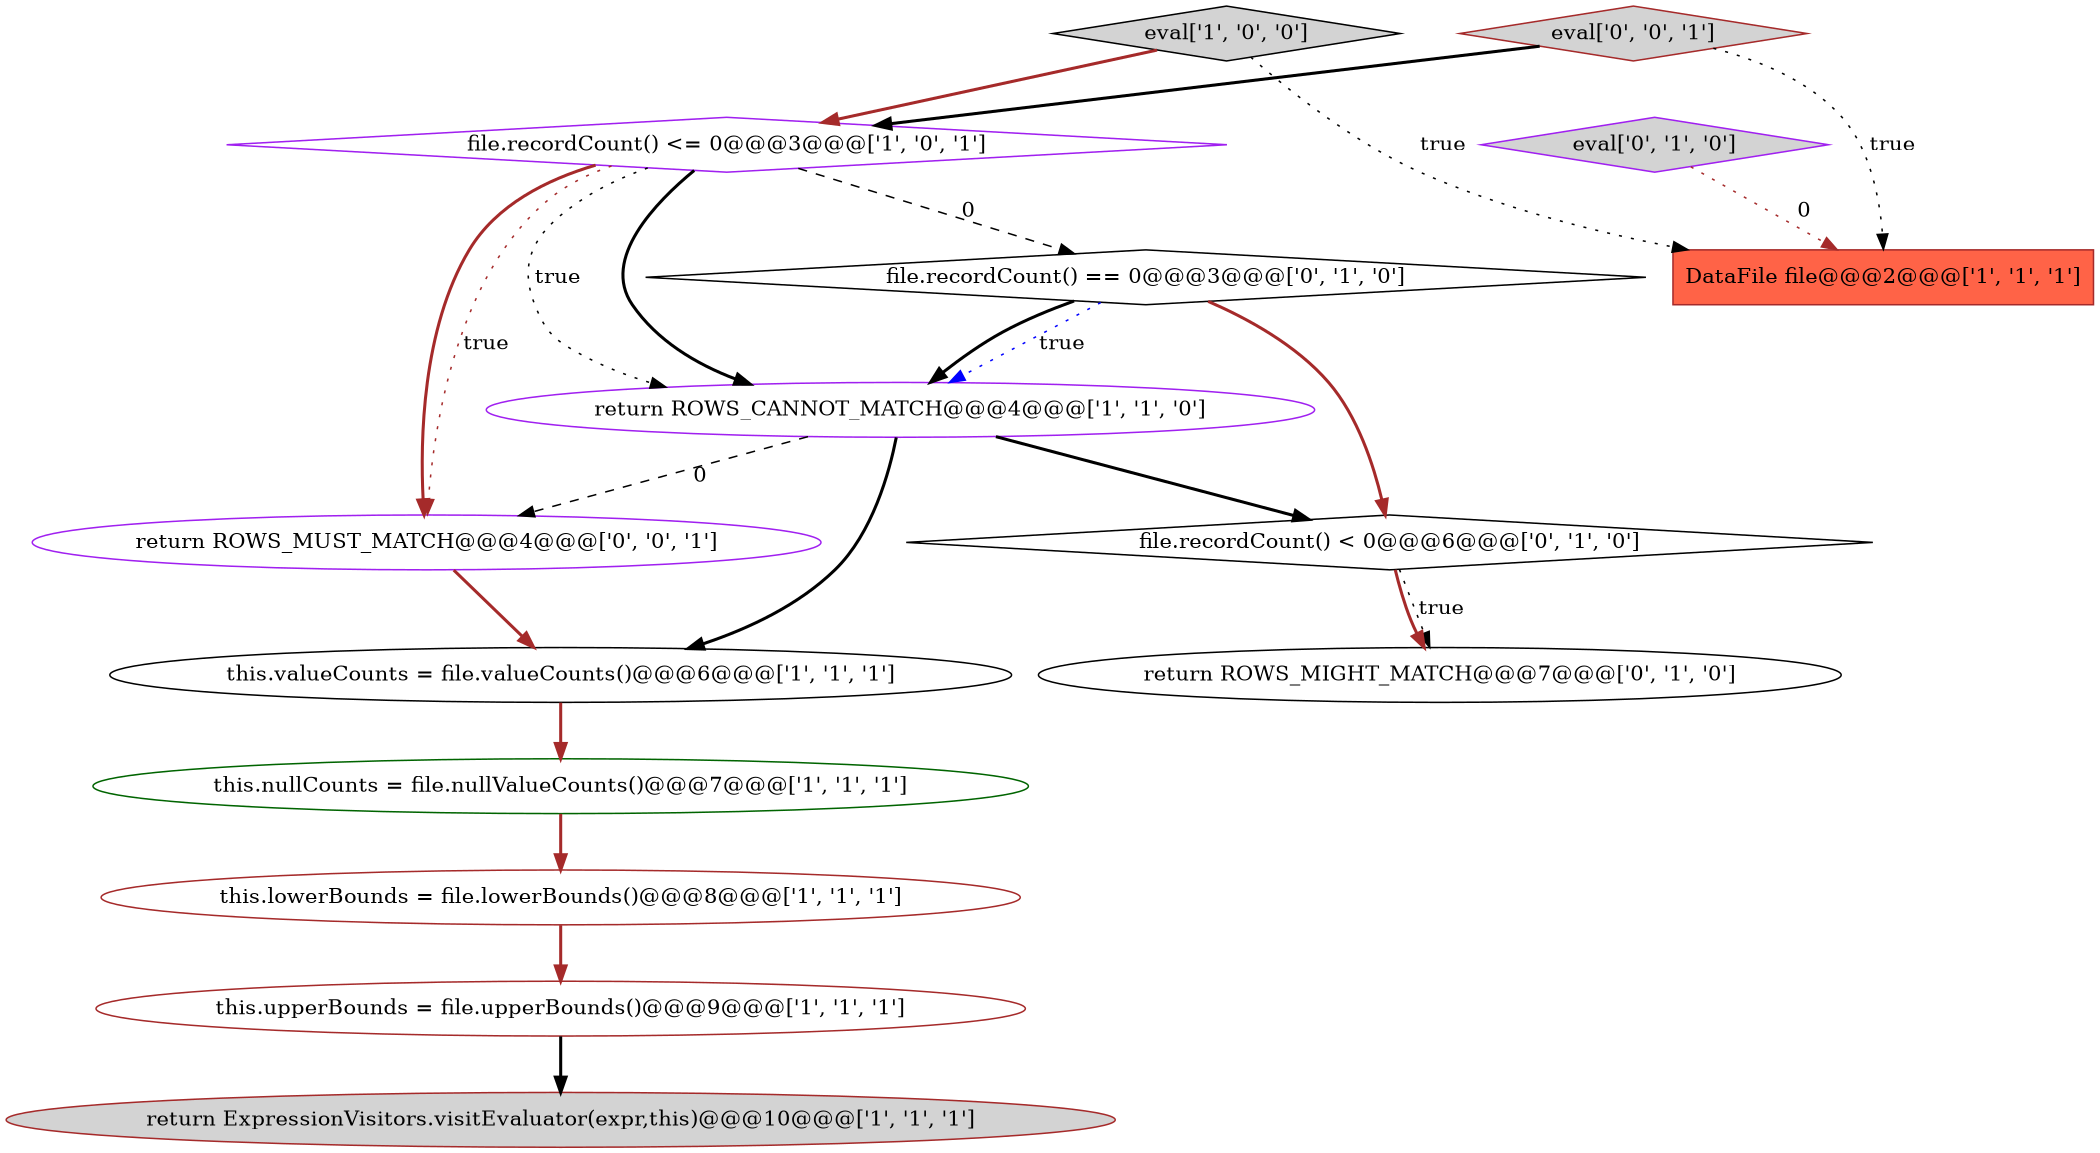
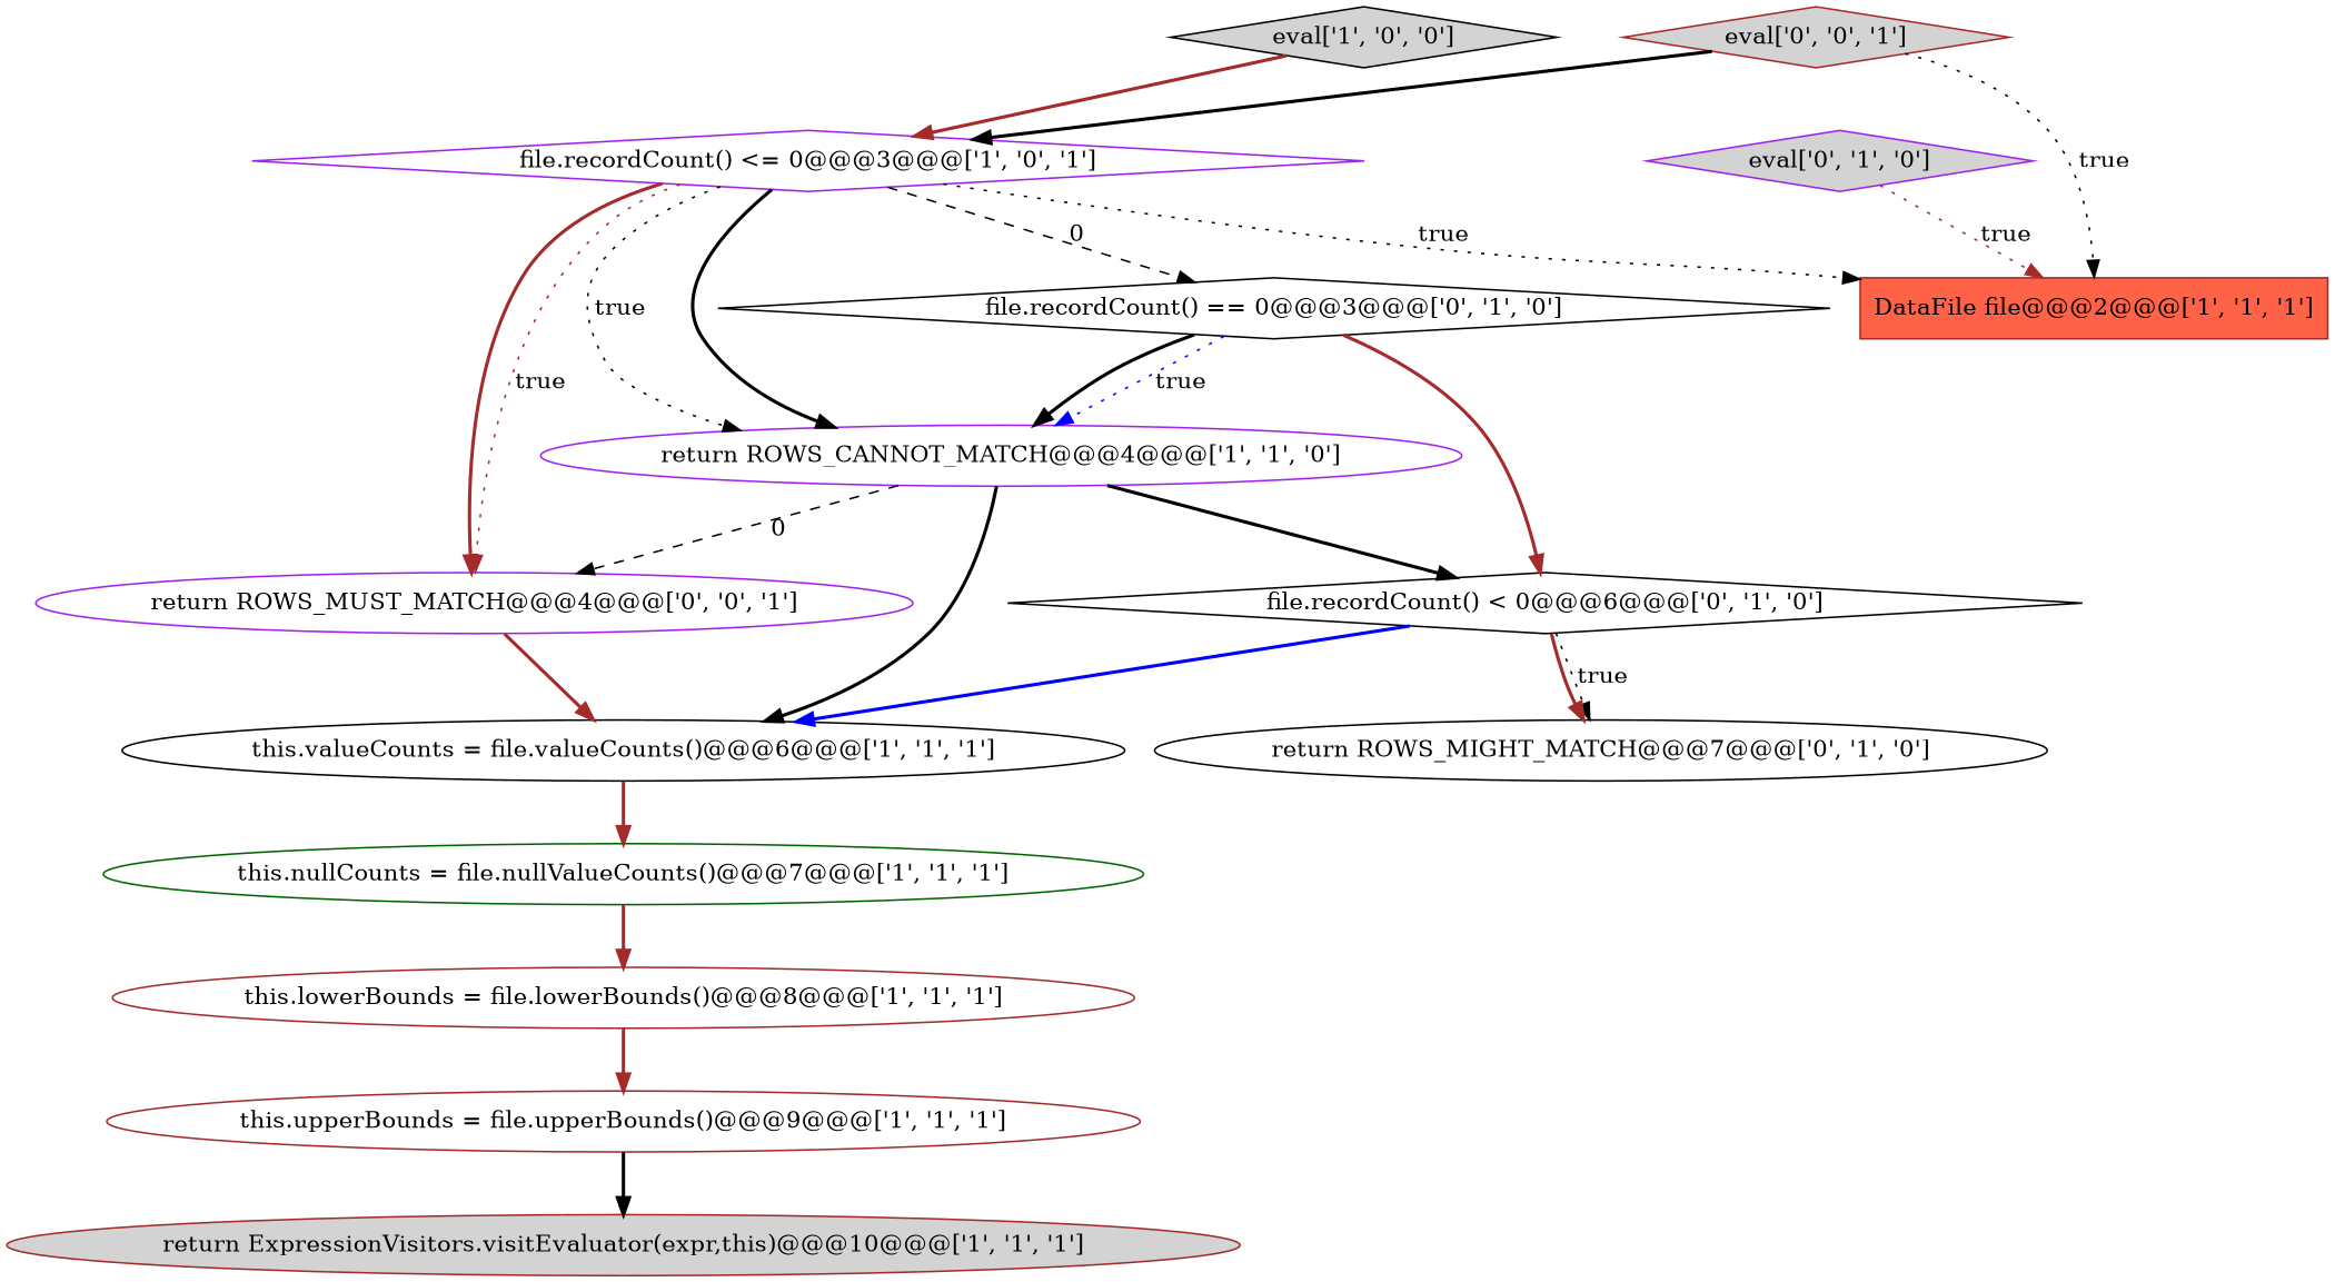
  digraph {
    node [color=brown fillcolor=white shape=ellipse style=filled]
    edge [color=black style=bold]
    n1 [fillcolor=tomato label="DataFile file@@@2@@@['1', '1', '1']" shape=box]
    n2 [color=purple label="file.recordCount() <= 0@@@3@@@['1', '0', '1']" shape=diamond]
    n3 [color=purple label="return ROWS_CANNOT_MATCH@@@4@@@['1', '1', '0']"]
    n4 [color=purple label="return ROWS_MUST_MATCH@@@4@@@['0', '0', '1']"]
    n5 [color=black label="file.recordCount() == 0@@@3@@@['0', '1', '0']" shape=diamond]
    n6 [color=black label="this.valueCounts = file.valueCounts()@@@6@@@['1', '1', '1']"]
    n7 [color=black label="file.recordCount() < 0@@@6@@@['0', '1', '0']" shape=diamond]
    n8 [color=darkgreen label="this.nullCounts = file.nullValueCounts()@@@7@@@['1', '1', '1']"]
    n9 [color=black label="return ROWS_MIGHT_MATCH@@@7@@@['0', '1', '0']"]
    n10 [fillcolor=lightgray label="eval['0', '0', '1']" shape=diamond]
    n11 [color=black fillcolor=lightgray label="eval['1', '0', '0']" shape=diamond]
    n12 [label="this.upperBounds = file.upperBounds()@@@9@@@['1', '1', '1']"]
    n13 [fillcolor=lightgray label="return ExpressionVisitors.visitEvaluator(expr,this)@@@10@@@['1', '1', '1']"]
    n14 [color=purple fillcolor=lightgray label="eval['0', '1', '0']" shape=diamond]
    n15 [label="this.lowerBounds = file.lowerBounds()@@@8@@@['1', '1', '1']"]
    n2 -> n3 [label=true style=dotted]
    n2 -> n3
    n2 -> n4 [color=brown label=true style=dotted]
    n2 -> n4 [color=brown]
    n2 -> n5 [label=0 style=dashed]
    n3 -> n4 [label=0 style=dashed]
    n3 -> n6
    n3 -> n7
    n4 -> n6 [color=brown]
    n5 -> n3 [color=blue label=true style=dotted]
    n5 -> n3
    n5 -> n7 [color=brown]
    n6 -> n8 [color=brown]
+   n7 -> n6 [color=blue]
    n7 -> n9 [label=true style=dotted]
    n7 -> n9 [color=brown]
    n8 -> n15 [color=brown]
    n10 -> n1 [label=true style=dotted]
    n10 -> n2
-   n11 -> n1 [label=true style=dotted]
+   n2 -> n1 [label=true style=dotted]
    n11 -> n2 [color=brown]
    n12 -> n13
-   n14 -> n1 [color=brown label=0 style=dotted]
+   n14 -> n1 [color=brown label=true style=dotted]
    n15 -> n12 [color=brown]
  }
